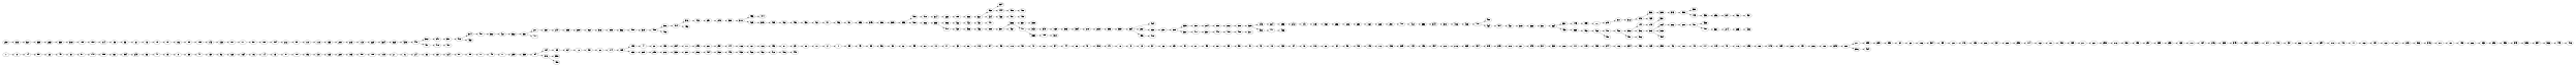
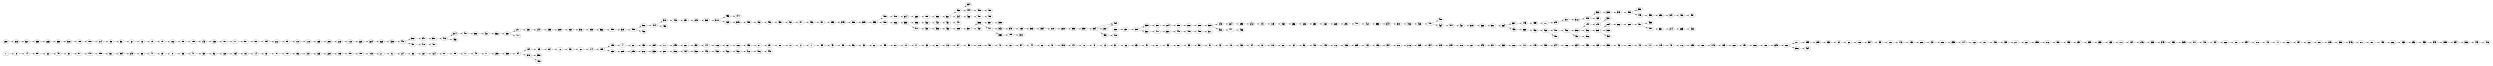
  digraph {
    rankdir=LR
    7
    8
    74
    59
    22
    45
    31
    57
    140
    155
    161
    294
    240
    36
    41
    15
    0
    38
    47
    69
    92
    128
    164
    76
    14
    13
    97
    107
    192
    131
    123
    220
    103
    157
    108
    173
    21
    6
    24
    82
    127
    124
    87
    99
    77
    49
    71
    299
    350
    54
    104
    378
    29
    390
    480
    64
    72
    151
    60
    174
    189
    105
    203
    4
    209
    28
    130
    284
    177
    249
    261
    257
    147
    166
    167
    126
    156
    27
    23
    20
    70
    2
    1
    39
    43
    83
    56
    30
    67
    55
    80
    10
    17
    63
    86
    112
    84
    85
    178
    50
    9
    121
    34
    44
    68
    51
    138
    141
    78
    3
    12
    37
    66
    65
    91
    81
    93
    88
    33
    58
    5
    42
    18
    132
    94
    16
    116
    26
    52
    96
    98
    148
    172
    136
    205
    142
    196
    154
    210
    216
    269
    134
    219
    215
    n145 [label=818]
    221
    243
    317
    322
    202
    111
    179
    238
    244
    186
    234
    153
    129
    258
    46
    100
    19
    117
    119
    40
    176
    125
    168
    175
    165
    260
    191
    286
    180
    225
    282
    277
    356
    295
    434
    289
    252
    32
    62
    106
    304
    35
    120
    146
    183
    206
    137
    288
    235
    114
    162
    101
    150
    139
    217
    227
    259
    276
    190
    193
    297
    239
    233
    163
    170
    184
    246
    323
    349
    369
    305
    377
    418
    427
    222
    287
    254
    278
    48
    11
    160
    197
    122
    201
    273
    306
    346
    211
    181
    158
    266
    263
    292
    353
    343
    385
    394
    366
    443
    416
    290
    313
    327
    339
    265
    330
    318
    185
    198
    214
    25
    53
    61
    73
    75
    79
    102
    89
    109
    143
    133
    187
    171
    90
    188
    194
    212
    95
    110
    118
    135
    200
    213
    113
    229
    324
    325
    425
    448
    360
    451
    341
    478
    391
    473
    374
    493
    457
    367
    421
    332
    351
    271
    417
    231
    247
    255
    280
    302
    316
    315
    362
    409
    319
    405
    386
    462
    414
    376
    492
    413
    251
    279
    308
    310
    456
    469
    474
    375
    485
    402
    450
    438
    461
    471
    496
    401
    253
    345
    380
    389
    393
    455
    459
    400
    382
    314
    223
    195
    298
    321
    403
    424
    334
    444
    468
    479
    488
    481
    495
    355
    396
    470
    422
    420
    442
    431
    447
    436
    432
    208
    307
    336
    467
    357
    411
    399
    342
    368
    340
    199
    169
    303
    354
    270
    283
    395
    359
    384
    267
    454
    499
    232
    415
    237
    309
    335
    387
    381
    477
    204
    250
    268
    300
    329
    348
    430
    224
    441
    293
    242
    241
    115
    152
    236
    226
    230
    182
    228
    291
    408
    412
    358
    344
    370
    406
    423
    419
    458
    464
    484
    437
    379
    338
    301
    364
    337
    433
    145
    363
    159
    207
    245
    311
    312
    275
    326
    429
    328
    373
    398
    388
    445
    439
    256
    347
    460
    497
    453
    463
    410
    490
    452
    392
    491
    144
    426
    486
    149
    383
    331
    264
    365
    494
    262
    320
    407
    435
    489
    361
    274
    285
    428
    483
    397
    440
    475
    498
    371
    372
    487
    248
    272
    333
    281
    296
    404
    352
    446
    465
    466
    482
    472
    476
    449
    7 -> 8
    8 -> 74
    74 -> 59
    59 -> 22
    22 -> 45
    45 -> 31
    31 -> 57
    57 -> 140
    140 -> 155
    155 -> 161
    161 -> 294
    294 -> 240
    240 -> 36
    36 -> 41
    41 -> 15
    15 -> 0
    0 -> 38
    38 -> 47
    47 -> 69
    69 -> 92
    92 -> 128
    128 -> 164
    164 -> 76
    76 -> 14
    14 -> 13
    13 -> 97
    97 -> 107
    107 -> 192
    192 -> 131
    131 -> 123
    123 -> 220
    220 -> 103
    103 -> 157
    157 -> 108
    108 -> 173
    173 -> 21
    21 -> 6
    6 -> 24
    24 -> 82
    82 -> 127
    127 -> 124
    124 -> 87
    87 -> 99
    99 -> 77
    77 -> 49
    49 -> 71
    71 -> 299
    299 -> 350
    350 -> 54
    54 -> 104
    54 -> 378
    104 -> 29
    378 -> 390
    378 -> 480
    29 -> 64
    64 -> 72
    72 -> 151
    151 -> 60
    60 -> 174
    174 -> 189
    189 -> 105
    189 -> 203
    105 -> 4
    203 -> 209
    4 -> 28
    209 -> 248
    28 -> 130
    130 -> 284
    284 -> 177
    177 -> 249
    249 -> 261
    261 -> 257
    257 -> 147
    147 -> 166
    166 -> 167
    167 -> 126
    126 -> 156
    156 -> 27
    27 -> 23
    23 -> 20
    20 -> 70
    70 -> 2
    2 -> 1
    1 -> 39
    39 -> 43
    43 -> 83
    83 -> 56
    56 -> 30
    30 -> 67
    67 -> 55
    55 -> 80
    80 -> 10
    10 -> 17
    17 -> 63
    63 -> 86
    86 -> 112
    112 -> 84
    84 -> 85
    85 -> 178
    178 -> 50
    50 -> 9
    9 -> 121
    121 -> 34
    34 -> 44
    44 -> 68
    68 -> 51
    51 -> 138
    138 -> 141
    141 -> 78
    78 -> 3
    3 -> 12
    12 -> 37
    37 -> 66
    66 -> 65
    65 -> 91
    91 -> 81
    81 -> 93
    93 -> 88
    88 -> 33
    33 -> 58
    58 -> 5
    5 -> 42
    42 -> 18
    18 -> 132
    132 -> 94
    94 -> 16
    16 -> 116
    116 -> 26
    26 -> 52
    52 -> 96
    96 -> 98
    98 -> 148
    148 -> 172
    172 -> 136
    136 -> 205
    205 -> 142
    142 -> 196
    196 -> 154
    154 -> 210
    210 -> 216
    216 -> 269
    269 -> 134
    134 -> 219
    219 -> 215
    215 -> n145
    n145 -> 221
    221 -> 243
    243 -> 317
    317 -> 322
    322 -> 202
    202 -> 111
    111 -> 179
    179 -> 238
    238 -> 244
    244 -> 186
    186 -> 234
    234 -> 153
    153 -> 129
    129 -> 258
    258 -> 46
    46 -> 100
    100 -> 19
    19 -> 117
    117 -> 119
    119 -> 40
    40 -> 176
    176 -> 125
    125 -> 168
    168 -> 175
    175 -> 165
    165 -> 260
    260 -> 191
    191 -> 286
    286 -> 180
    180 -> 225
    225 -> 282
    282 -> 277
    282 -> 356
    277 -> 295
    356 -> 434
    295 -> 289
    289 -> 252
    252 -> 32
    32 -> 62
    62 -> 106
    106 -> 304
    304 -> 35
    35 -> 120
    120 -> 146
    146 -> 183
    183 -> 206
    206 -> 137
    137 -> 288
    288 -> 235
    235 -> 114
    114 -> 162
    162 -> 101
    101 -> 150
    150 -> 139
    139 -> 217
    217 -> 227
    227 -> 259
    259 -> 276
    276 -> 190
    190 -> 193
    193 -> 297
    297 -> 239
    239 -> 233
    233 -> 163
    163 -> 170
    170 -> 184
    184 -> 246
    246 -> 323
    323 -> 349
    349 -> 369
    369 -> 305
    305 -> 377
    377 -> 418
    418 -> 427
    427 -> 222
    222 -> 287
    287 -> 254
    254 -> 278
    278 -> 48
    48 -> 11
    11 -> 160
    160 -> 197
    197 -> 122
    122 -> 201
    201 -> 273
    273 -> 306
    306 -> 346
    346 -> 211
    211 -> 181
    181 -> 158
    158 -> 266
    266 -> 263
    263 -> 292
    292 -> 353
    353 -> 343
    343 -> 385
    385 -> 394
    394 -> 366
    366 -> 443
    443 -> 416
    290 -> 313
    313 -> 327
    327 -> 339
    339 -> 265
    265 -> 330
    330 -> 318
    318 -> 185
    185 -> 198
    198 -> 214
    214 -> 25
    25 -> 53
    53 -> 61
    61 -> 73
    73 -> 75
    75 -> 79
    79 -> 102
    102 -> 89
    89 -> 109
    109 -> 143
    143 -> 133
    133 -> 187
    187 -> 171
    171 -> 90
    90 -> 188
    188 -> 194
    194 -> 212
    212 -> 95
    95 -> 110
    110 -> 118
    118 -> 135
    135 -> 200
    200 -> 213
    213 -> 113
    113 -> 229
    229 -> 324
    324 -> 325
    325 -> 425
    425 -> 448
    448 -> 360
    448 -> 451
    360 -> 341
    451 -> 478
    341 -> 391
    478 -> 487
    391 -> 473
    473 -> 374
    473 -> 493
    374 -> 457
    457 -> 367
    367 -> 421
    421 -> 332
    332 -> 351
    351 -> 271
    351 -> 417
    271 -> 231
    231 -> 247
    247 -> 255
    255 -> 280
    280 -> 302
    302 -> 316
    316 -> 315
    315 -> 362
    362 -> 409
    409 -> 319
    319 -> 405
    405 -> 386
    405 -> 462
    386 -> 414
    414 -> 376
    414 -> 492
    376 -> 413
    413 -> 251
    251 -> 279
    279 -> 308
    308 -> 310
    310 -> 456
    310 -> 469
    456 -> 474
    469 -> 375
    375 -> 485
    485 -> 402
    402 -> 450
    450 -> 438
    438 -> 461
    461 -> 471
    471 -> 496
    496 -> 401
    401 -> 253
    253 -> 345
    345 -> 380
    380 -> 389
    389 -> 393
    393 -> 455
    393 -> 459
    455 -> 400
    459 -> 382
    400 -> 314
    382 -> 355
    314 -> 223
    223 -> 195
    195 -> 298
    298 -> 321
    321 -> 403
    321 -> 424
    403 -> 334
    403 -> 444
    424 -> 468
    444 -> 479
    468 -> 481
    479 -> 488
    481 -> 495
    355 -> 396
    355 -> 470
    396 -> 422
    470 -> 420
    422 -> 442
    420 -> 436
    442 -> 431
    431 -> 447
    436 -> 432
    432 -> 208
    208 -> 307
    307 -> 336
    307 -> 467
    336 -> 357
    336 -> 411
    357 -> 399
    411 -> 342
    411 -> 368
    342 -> 340
    368 -> 199
    340 -> 169
    199 -> 372
    169 -> 303
    303 -> 354
    354 -> 270
    270 -> 283
    283 -> 395
    395 -> 359
    359 -> 384
    384 -> 267
    384 -> 454
    384 -> 499
-   267 -> 232
+   267 -> 454
    499 -> 415
    232 -> 237
    237 -> 309
    309 -> 335
    309 -> 387
    335 -> 381
    387 -> 477
    381 -> 204
    477 -> 397
    204 -> 250
    250 -> 268
    268 -> 300
    300 -> 329
    329 -> 348
    329 -> 430
    348 -> 224
    430 -> 441
    224 -> 293
    441 -> 483
    293 -> 242
    242 -> 241
    241 -> 115
    115 -> 152
    152 -> 236
    236 -> 226
    226 -> 230
    230 -> 182
    182 -> 228
    228 -> 291
    291 -> 408
    408 -> 412
    412 -> 358
    358 -> 344
    344 -> 370
    370 -> 406
    406 -> 423
    423 -> 419
    419 -> 458
    419 -> 464
    464 -> 484
    484 -> 437
    437 -> 379
    379 -> 338
    338 -> 301
    301 -> 364
    364 -> 337
    364 -> 433
    337 -> 145
    433 -> 363
    145 -> 159
    363 -> 453
    159 -> 207
    207 -> 245
    245 -> 311
    311 -> 312
    312 -> 275
    275 -> 326
    275 -> 429
    326 -> 328
    328 -> 373
    373 -> 398
    398 -> 388
    398 -> 445
    445 -> 439
    439 -> 256
    256 -> 347
    347 -> 460
    460 -> 497
    453 -> 463
    463 -> 410
    463 -> 490
    410 -> 452
    452 -> 392
    452 -> 491
    392 -> 144
    392 -> 426
    491 -> 486
    144 -> 149
    426 -> 383
    149 -> 331
    383 -> 264
    383 -> 365
    383 -> 494
    264 -> 262
    262 -> 320
    320 -> 407
    407 -> 435
    407 -> 489
    489 -> 361
    361 -> 274
    274 -> 285
    285 -> 428
    397 -> 440
    440 -> 475
    475 -> 498
    498 -> 371
    248 -> 272
    272 -> 333
    333 -> 281
    281 -> 296
    296 -> 404
    404 -> 352
    352 -> 446
    446 -> 465
    465 -> 466
    466 -> 482
    482 -> 472
    472 -> 476
    476 -> 449
  }
